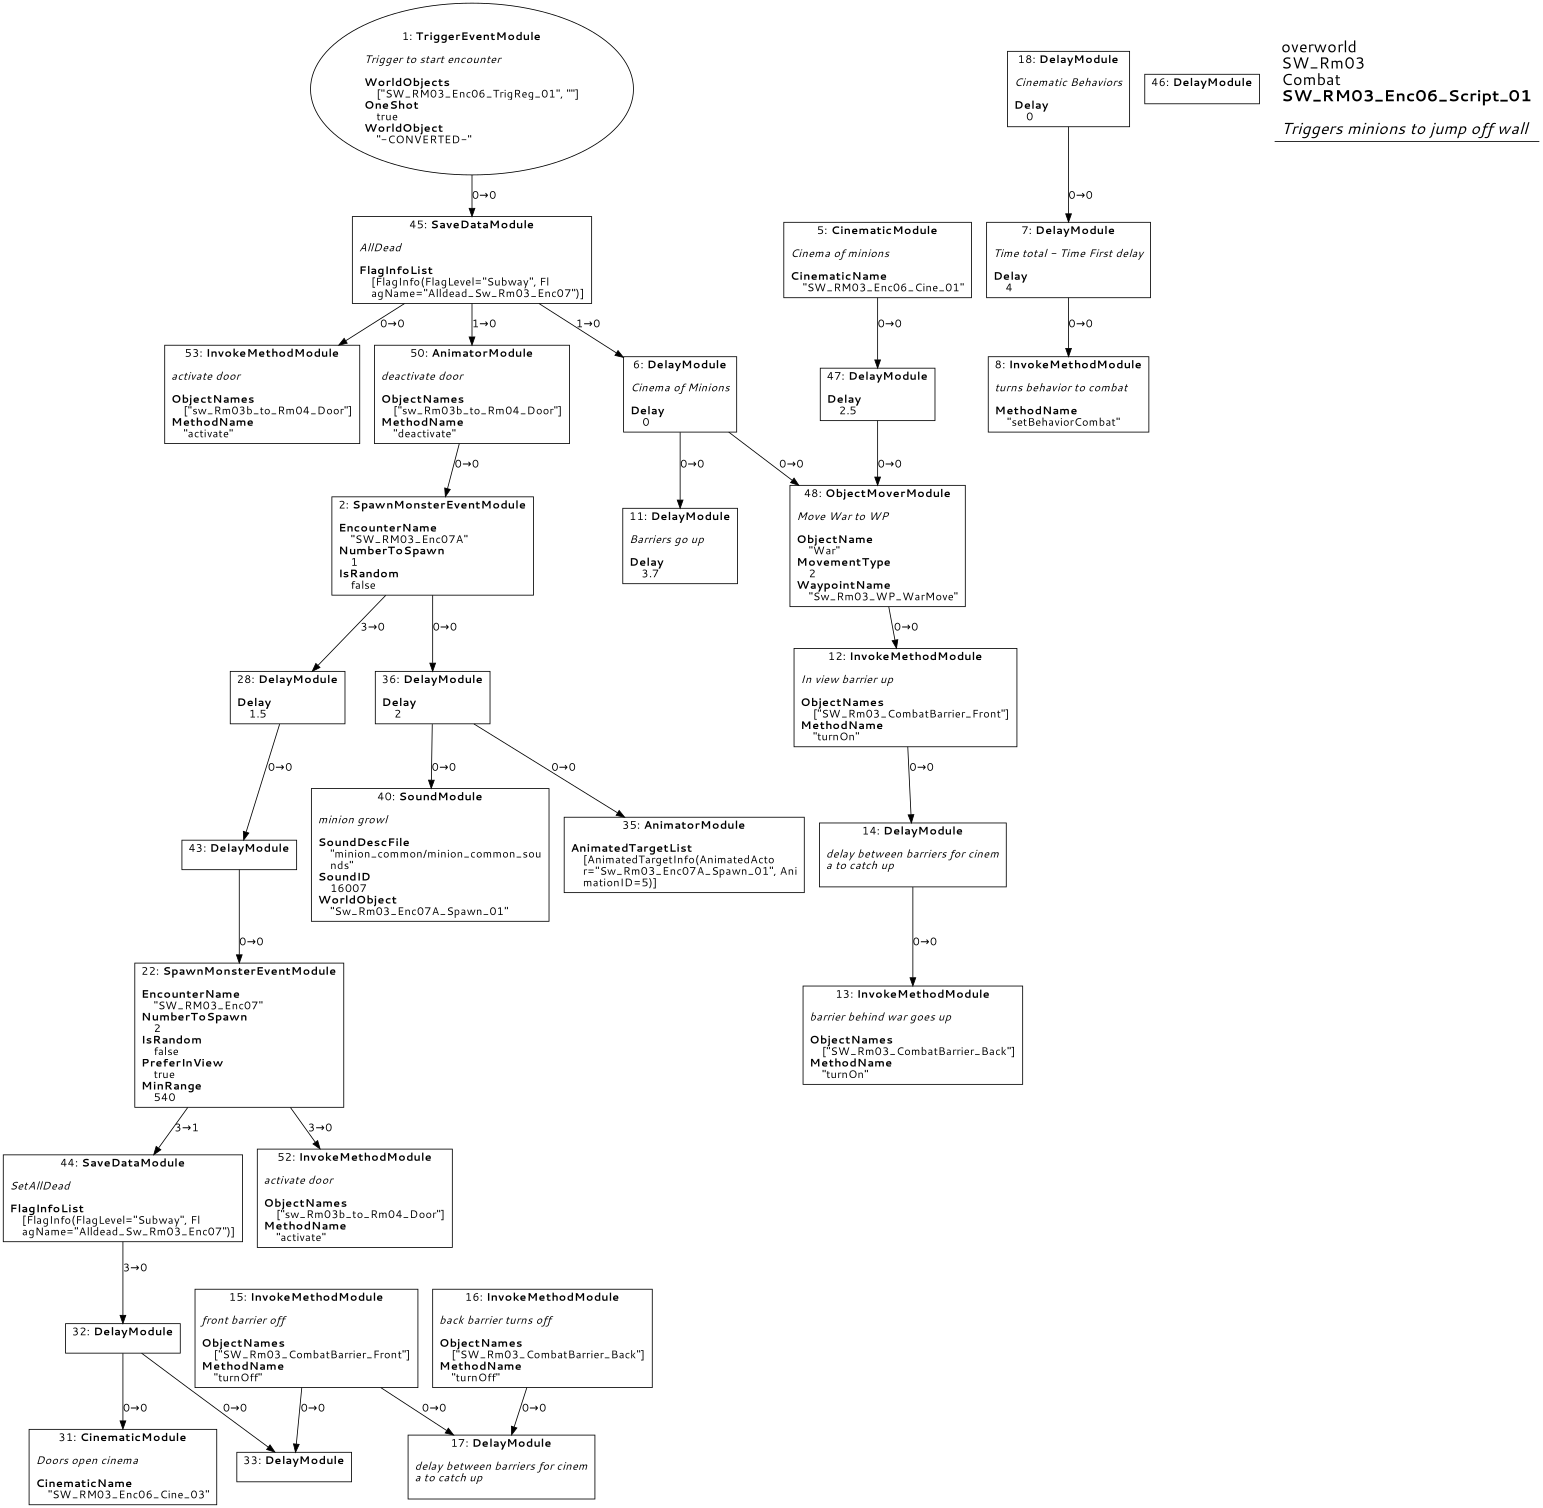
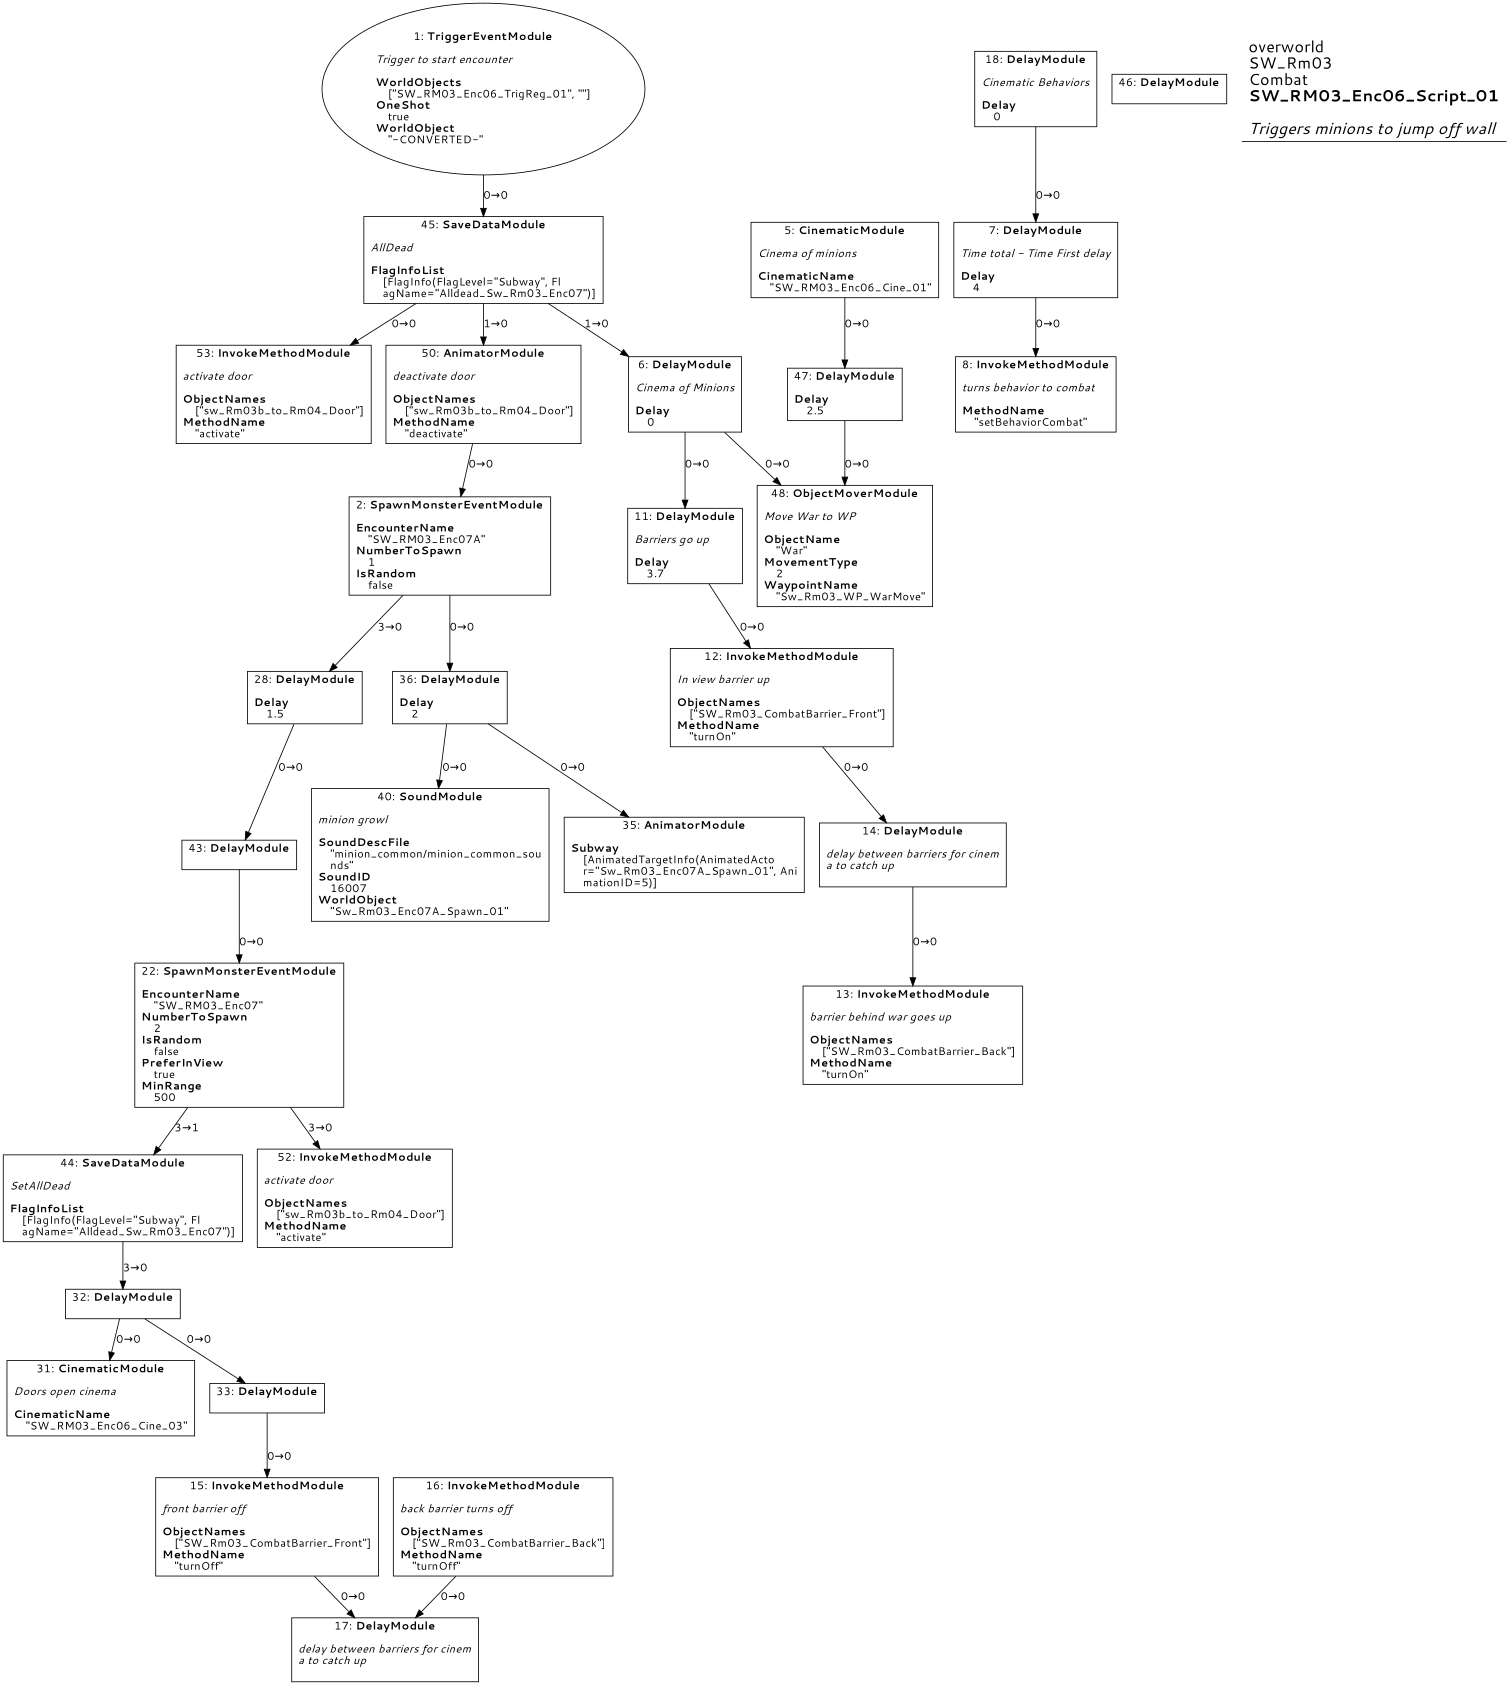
  digraph {
    fontname="Segoe UI"
    splines=spline
    node [fontname="Segoe UI" shape=box]
    edge [fontname="Segoe UI"]
    n1 [label=<1: <b>TriggerEventModule</b><br/><br/><i>Trigger to start encounter<br align="left"/></i><br align="left"/><b>WorldObjects</b><br align="left"/>    [&quot;SW_RM03_Enc06_TrigReg_01&quot;, &quot;&quot;]<br align="left"/><b>OneShot</b><br align="left"/>    true<br align="left"/><b>WorldObject</b><br align="left"/>    &quot;-CONVERTED-&quot;<br align="left"/>> shape=oval]
    n2 [label=<45: <b>SaveDataModule</b><br/><br/><i>AllDead<br align="left"/></i><br align="left"/><b>FlagInfoList</b><br align="left"/>    [FlagInfo(FlagLevel=&quot;Subway&quot;, Fl<br align="left"/>    agName=&quot;Alldead_Sw_Rm03_Enc07&quot;)]<br align="left"/>>]
    n3 [label=<6: <b>DelayModule</b><br/><br/><i>Cinema of Minions<br align="left"/></i><br align="left"/><b>Delay</b><br align="left"/>    0<br align="left"/>>]
    n4 [label=<53: <b>InvokeMethodModule</b><br/><br/><i>activate door <br align="left"/></i><br align="left"/><b>ObjectNames</b><br align="left"/>    [&quot;sw_Rm03b_to_Rm04_Door&quot;]<br align="left"/><b>MethodName</b><br align="left"/>    &quot;activate&quot;<br align="left"/>>]
    n5 [label=<50: <b>AnimatorModule</b><br/><br/><i>deactivate door <br align="left"/></i><br align="left"/><b>ObjectNames</b><br align="left"/>    [&quot;sw_Rm03b_to_Rm04_Door&quot;]<br align="left"/><b>MethodName</b><br align="left"/>    &quot;deactivate&quot;<br align="left"/>>]
    n6 [label=<48: <b>ObjectMoverModule</b><br/><br/><i>Move War to WP<br align="left"/></i><br align="left"/><b>ObjectName</b><br align="left"/>    &quot;War&quot;<br align="left"/><b>MovementType</b><br align="left"/>    2<br align="left"/><b>WaypointName</b><br align="left"/>    &quot;Sw_Rm03_WP_WarMove&quot;<br align="left"/>>]
    n7 [label=<11: <b>DelayModule</b><br/><br/><i>Barriers go up<br align="left"/></i><br align="left"/><b>Delay</b><br align="left"/>    3.7<br align="left"/>>]
    n8 [label=<2: <b>SpawnMonsterEventModule</b><br/><br/><b>EncounterName</b><br align="left"/>    &quot;SW_RM03_Enc07A&quot;<br align="left"/><b>NumberToSpawn</b><br align="left"/>    1<br align="left"/><b>IsRandom</b><br align="left"/>    false<br align="left"/>>]
    n9 [label=<28: <b>DelayModule</b><br/><br/><b>Delay</b><br align="left"/>    1.5<br align="left"/>>]
    n10 [label=<36: <b>DelayModule</b><br/><br/><b>Delay</b><br align="left"/>    2<br align="left"/>>]
    n11 [label=<43: <b>DelayModule</b><br/><br/>>]
-   n12 [label=<35: <b>AnimatorModule</b><br/><br/><b>AnimatedTargetList</b><br align="left"/>    [AnimatedTargetInfo(AnimatedActo<br align="left"/>    r=&quot;Sw_Rm03_Enc07A_Spawn_01&quot;, Ani<br align="left"/>    mationID=5)]<br align="left"/>>]
+   n12 [label=<35: <b>AnimatorModule</b><br/><br/><b>Subway</b><br align="left"/>    [AnimatedTargetInfo(AnimatedActo<br align="left"/>    r=&quot;Sw_Rm03_Enc07A_Spawn_01&quot;, Ani<br align="left"/>    mationID=5)]<br align="left"/>>]
    n13 [label=<40: <b>SoundModule</b><br/><br/><i>minion growl<br align="left"/></i><br align="left"/><b>SoundDescFile</b><br align="left"/>    &quot;minion_common/minion_common_sou<br align="left"/>    nds&quot;<br align="left"/><b>SoundID</b><br align="left"/>    16007<br align="left"/><b>WorldObject</b><br align="left"/>    &quot;Sw_Rm03_Enc07A_Spawn_01&quot;<br align="left"/>>]
-   n14 [label=<22: <b>SpawnMonsterEventModule</b><br/><br/><b>EncounterName</b><br align="left"/>    &quot;SW_RM03_Enc07&quot;<br align="left"/><b>NumberToSpawn</b><br align="left"/>    2<br align="left"/><b>IsRandom</b><br align="left"/>    false<br align="left"/><b>PreferInView</b><br align="left"/>    true<br align="left"/><b>MinRange</b><br align="left"/>    540<br align="left"/>>]
+   n14 [label=<22: <b>SpawnMonsterEventModule</b><br/><br/><b>EncounterName</b><br align="left"/>    &quot;SW_RM03_Enc07&quot;<br align="left"/><b>NumberToSpawn</b><br align="left"/>    2<br align="left"/><b>IsRandom</b><br align="left"/>    false<br align="left"/><b>PreferInView</b><br align="left"/>    true<br align="left"/><b>MinRange</b><br align="left"/>    500<br align="left"/>>]
    n15 [label=<5: <b>CinematicModule</b><br/><br/><i>Cinema of minions<br align="left"/></i><br align="left"/><b>CinematicName</b><br align="left"/>    &quot;SW_RM03_Enc06_Cine_01&quot;<br align="left"/>>]
    n16 [label=<47: <b>DelayModule</b><br/><br/><b>Delay</b><br align="left"/>    2.5<br align="left"/>>]
    n17 [label=<12: <b>InvokeMethodModule</b><br/><br/><i>In view barrier up<br align="left"/></i><br align="left"/><b>ObjectNames</b><br align="left"/>    [&quot;SW_Rm03_CombatBarrier_Front&quot;]<br align="left"/><b>MethodName</b><br align="left"/>    &quot;turnOn&quot;<br align="left"/>>]
    n18 [label=<14: <b>DelayModule</b><br/><br/><i>delay between barriers for cinem<br align="left"/>a to catch up<br align="left"/></i><br align="left"/>>]
    n19 [label=<7: <b>DelayModule</b><br/><br/><i>Time total - Time First delay<br align="left"/></i><br align="left"/><b>Delay</b><br align="left"/>    4<br align="left"/>>]
    n20 [label=<8: <b>InvokeMethodModule</b><br/><br/><i>turns behavior to combat<br align="left"/></i><br align="left"/><b>MethodName</b><br align="left"/>    &quot;setBehaviorCombat&quot;<br align="left"/>>]
    n21 [label=<13: <b>InvokeMethodModule</b><br/><br/><i>barrier behind war goes up<br align="left"/></i><br align="left"/><b>ObjectNames</b><br align="left"/>    [&quot;SW_Rm03_CombatBarrier_Back&quot;]<br align="left"/><b>MethodName</b><br align="left"/>    &quot;turnOn&quot;<br align="left"/>>]
    n22 [label=<15: <b>InvokeMethodModule</b><br/><br/><i>front barrier off<br align="left"/></i><br align="left"/><b>ObjectNames</b><br align="left"/>    [&quot;SW_Rm03_CombatBarrier_Front&quot;]<br align="left"/><b>MethodName</b><br align="left"/>    &quot;turnOff&quot;<br align="left"/>>]
    n23 [label=<17: <b>DelayModule</b><br/><br/><i>delay between barriers for cinem<br align="left"/>a to catch up<br align="left"/></i><br align="left"/>>]
    n24 [label=<16: <b>InvokeMethodModule</b><br/><br/><i>back barrier turns off<br align="left"/></i><br align="left"/><b>ObjectNames</b><br align="left"/>    [&quot;SW_Rm03_CombatBarrier_Back&quot;]<br align="left"/><b>MethodName</b><br align="left"/>    &quot;turnOff&quot;<br align="left"/>>]
    n25 [label=<18: <b>DelayModule</b><br/><br/><i>Cinematic Behaviors<br align="left"/></i><br align="left"/><b>Delay</b><br align="left"/>    0<br align="left"/>>]
    n26 [label=<44: <b>SaveDataModule</b><br/><br/><i>SetAllDead<br align="left"/></i><br align="left"/><b>FlagInfoList</b><br align="left"/>    [FlagInfo(FlagLevel=&quot;Subway&quot;, Fl<br align="left"/>    agName=&quot;Alldead_Sw_Rm03_Enc07&quot;)]<br align="left"/>>]
    n27 [label=<52: <b>InvokeMethodModule</b><br/><br/><i>activate door <br align="left"/></i><br align="left"/><b>ObjectNames</b><br align="left"/>    [&quot;sw_Rm03b_to_Rm04_Door&quot;]<br align="left"/><b>MethodName</b><br align="left"/>    &quot;activate&quot;<br align="left"/>>]
    n28 [label=<32: <b>DelayModule</b><br/><br/>>]
    n29 [label=<31: <b>CinematicModule</b><br/><br/><i>Doors open cinema<br align="left"/></i><br align="left"/><b>CinematicName</b><br align="left"/>    &quot;SW_RM03_Enc06_Cine_03&quot;<br align="left"/>>]
    n30 [label=<33: <b>DelayModule</b><br/><br/>>]
    n31 [label=<46: <b>DelayModule</b><br/><br/>>]
    n32 [label=<<font point-size="20">overworld<br align="left"/>SW_Rm03<br align="left"/>Combat<br align="left"/><b>SW_RM03_Enc06_Script_01</b><br align="left"/><br/><i>Triggers minions to jump off wall</i><br align="left"/></font>> shape=underline]
    n1 -> n2 [label="0→0"]
    n2 -> n3 [label="1→0"]
    n2 -> n4 [label="0→0"]
    n2 -> n5 [label="1→0"]
    n3 -> n6 [label="0→0"]
    n3 -> n7 [label="0→0"]
    n5 -> n8 [label="0→0"]
-   n6 -> n17 [label="0→0"]
+   n7 -> n17 [label="0→0"]
    n8 -> n9 [label="3→0"]
    n8 -> n10 [label="0→0"]
    n9 -> n11 [label="0→0"]
    n10 -> n12 [label="0→0"]
    n10 -> n13 [label="0→0"]
    n11 -> n14 [label="0→0"]
    n14 -> n26 [label="3→1"]
    n14 -> n27 [label="3→0"]
    n15 -> n16 [label="0→0"]
    n16 -> n6 [label="0→0"]
    n17 -> n18 [label="0→0"]
    n18 -> n21 [label="0→0"]
    n19 -> n20 [label="0→0"]
    n22 -> n23 [label="0→0"]
    n24 -> n23 [label="0→0"]
    n25 -> n19 [label="0→0"]
    n26 -> n28 [label="3→0"]
    n28 -> n29 [label="0→0"]
    n28 -> n30 [label="0→0"]
-   n22 -> n30 [label="0→0"]
+   n30 -> n22 [label="0→0"]
  }
